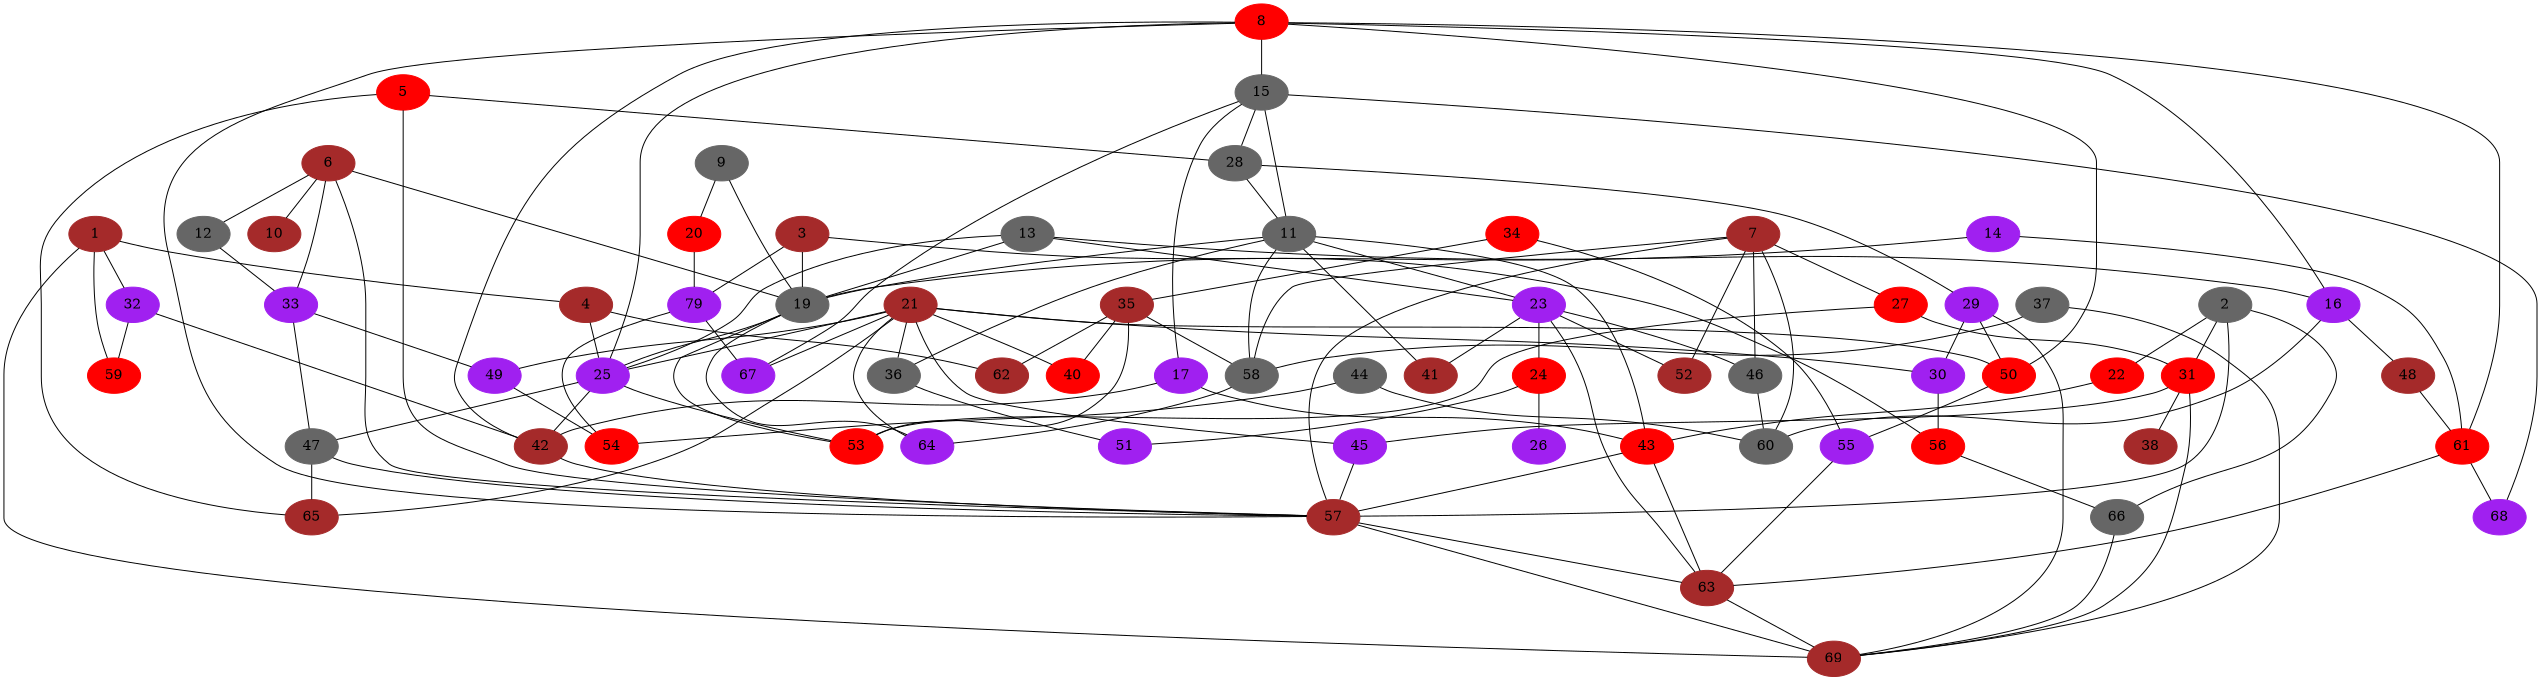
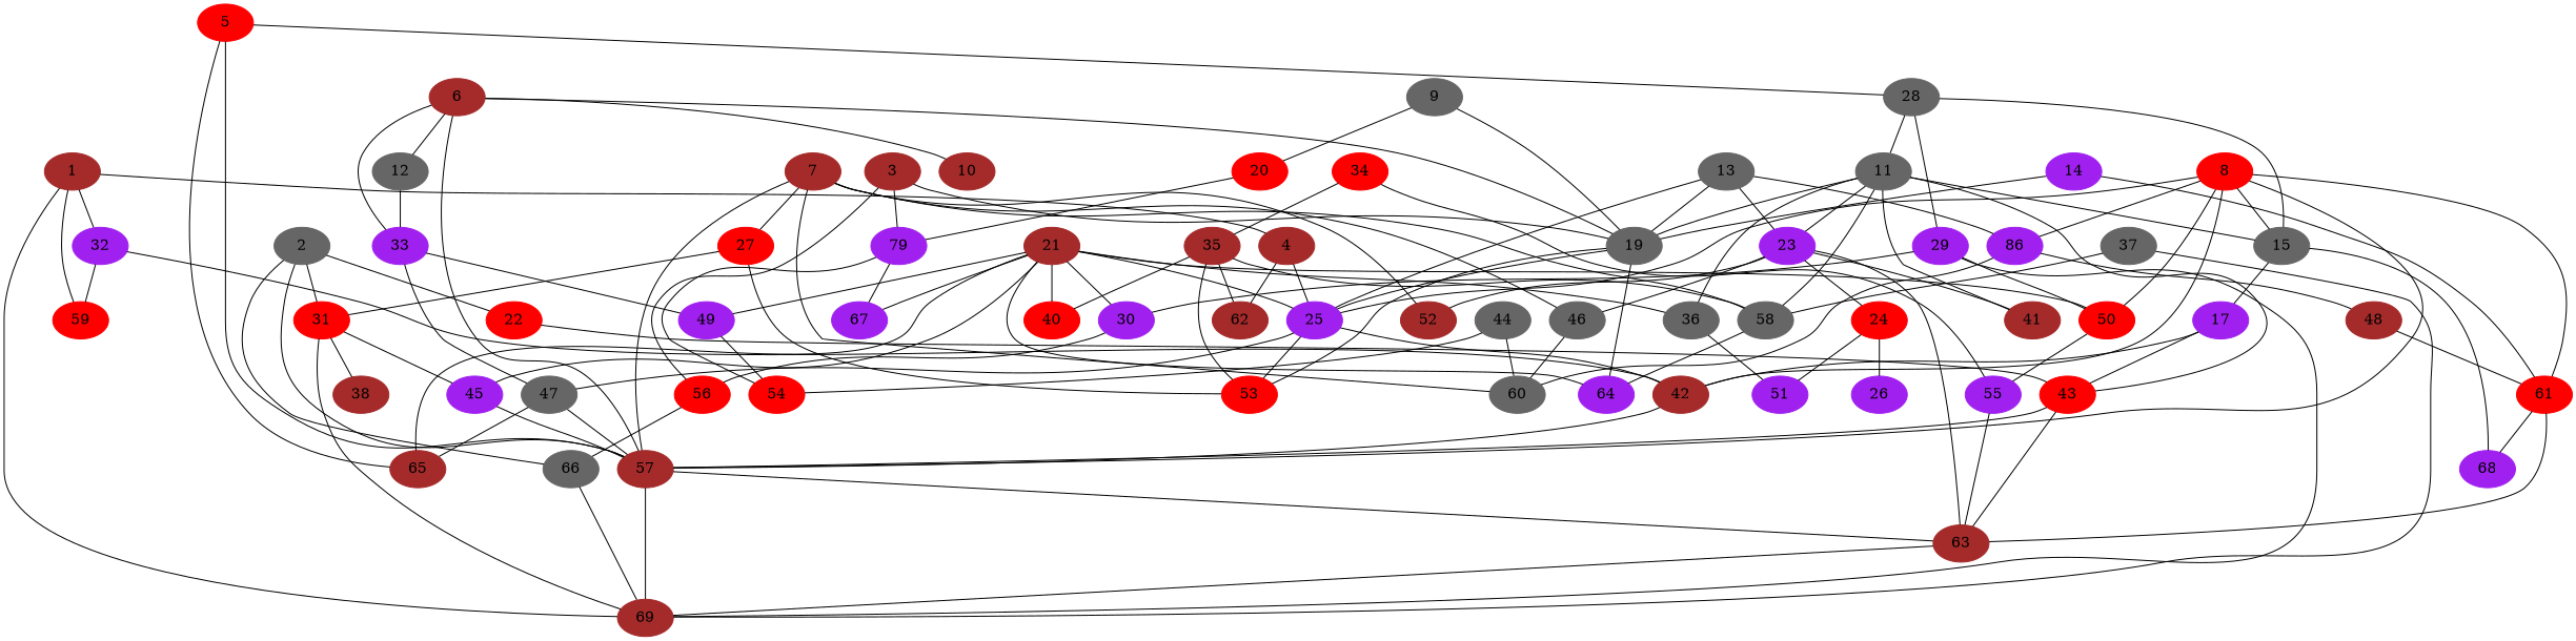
  graph {
    node [color=brown style=filled]
    edge [weight=1.0]
    1
    4
    32 [color=purple]
    59 [color=red]
    69
    25 [color=purple]
    62
    42
    2 [color=gray40]
    22 [color=red]
    31 [color=red]
    57
    66 [color=gray40]
    43 [color=red]
    45 [color=purple]
    38
    63
    3
    19 [color=gray40]
    n20 [color=purple label=79]
    56 [color=red]
    53 [color=red]
    64 [color=purple]
    67 [color=purple]
    54 [color=red]
    47 [color=gray40]
    5 [color=red]
    28 [color=gray40]
    65
    11 [color=gray40]
    29 [color=purple]
    6
    10
    12 [color=gray40]
    33 [color=purple]
    49 [color=purple]
    7
    27 [color=red]
    46 [color=gray40]
    52
    58 [color=gray40]
    60 [color=gray40]
    8 [color=red]
    15 [color=gray40]
-   16 [color=purple]
+   16 [color=purple label=86]
    50 [color=red]
    61 [color=red]
    17 [color=purple]
    68 [color=purple]
    48
    55 [color=purple]
    9 [color=gray40]
    20 [color=red]
    23 [color=purple]
    36 [color=gray40]
    41
    24 [color=red]
    51 [color=purple]
    13 [color=gray40]
    14 [color=purple]
    21
    30 [color=purple]
    40 [color=red]
    26 [color=purple]
    34 [color=red]
    35
    37 [color=gray40]
    44 [color=gray40]
    1 -- 4
    1 -- 32
    1 -- 59
    1 -- 69
    4 -- 25
    4 -- 62
    32 -- 59
    32 -- 42
    25 -- 42
    25 -- 53
    25 -- 47
    42 -- 57
    2 -- 22
    2 -- 31
    2 -- 57
    2 -- 66
    22 -- 43
    31 -- 69
    31 -- 45
    31 -- 38
    57 -- 69 [weight=2.0]
    57 -- 63
    66 -- 69
    43 -- 57
    43 -- 63
    45 -- 57
    63 -- 69
    3 -- 19
    3 -- n20
    3 -- 56
    19 -- 25
    19 -- 53
    19 -- 64
    n20 -- 67
    n20 -- 54
    56 -- 66
    47 -- 57
    47 -- 65
    5 -- 57
    5 -- 28
    5 -- 65
    28 -- 11
    28 -- 29
    11 -- 43
    11 -- 19
    11 -- 58
    11 -- 15 [weight=2.0]
    11 -- 23
    11 -- 36
    11 -- 41
    29 -- 69
    29 -- 50
    29 -- 30
    6 -- 57
    6 -- 19
    6 -- 10
    6 -- 12
    6 -- 33
    12 -- 33 [weight=2.0]
    33 -- 47
    33 -- 49
    49 -- 54
    7 -- 57
    7 -- 27
    7 -- 46
    7 -- 52
    7 -- 58
    7 -- 60
    27 -- 31
    27 -- 53
    46 -- 60
    58 -- 64
    8 -- 25
    8 -- 42
    8 -- 57
    8 -- 15
    8 -- 16
    8 -- 50
    8 -- 61
-   15 -- 67
    15 -- 28
    15 -- 17
    15 -- 68
    16 -- 60
    16 -- 48
    50 -- 55
    61 -- 63
    61 -- 68
    17 -- 42
    17 -- 43
    48 -- 61
    55 -- 63
    9 -- 19
    9 -- 20
    20 -- n20
    23 -- 63
    23 -- 46
    23 -- 52
    23 -- 41
    23 -- 24
    36 -- 51
    24 -- 51
    24 -- 26
    13 -- 25
    13 -- 19
    13 -- 16
    13 -- 23
    14 -- 19
    14 -- 61
    21 -- 25
    21 -- 45
    21 -- 64
    21 -- 67
    21 -- 65
    21 -- 49
    21 -- 50
    21 -- 36
    21 -- 30
    21 -- 40 [weight=2.0]
    30 -- 56
    34 -- 55
    34 -- 35
    35 -- 62
    35 -- 53
    35 -- 58
    35 -- 40
    37 -- 69
    37 -- 58
    44 -- 54
    44 -- 60
  }
